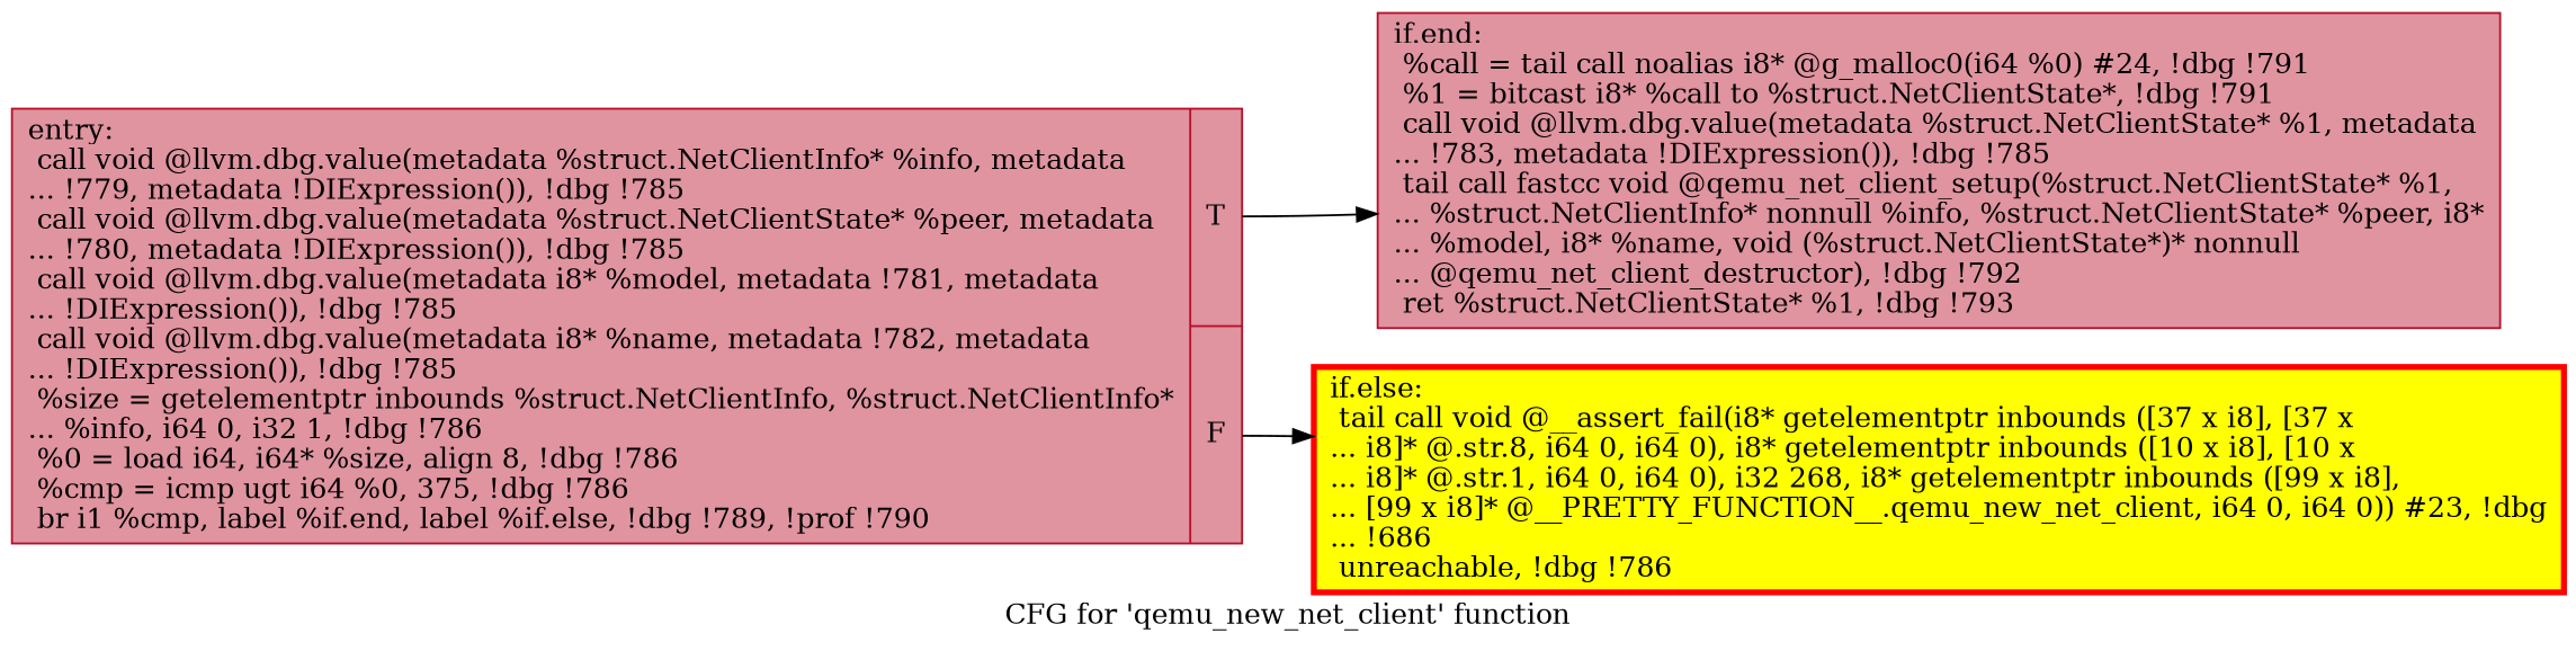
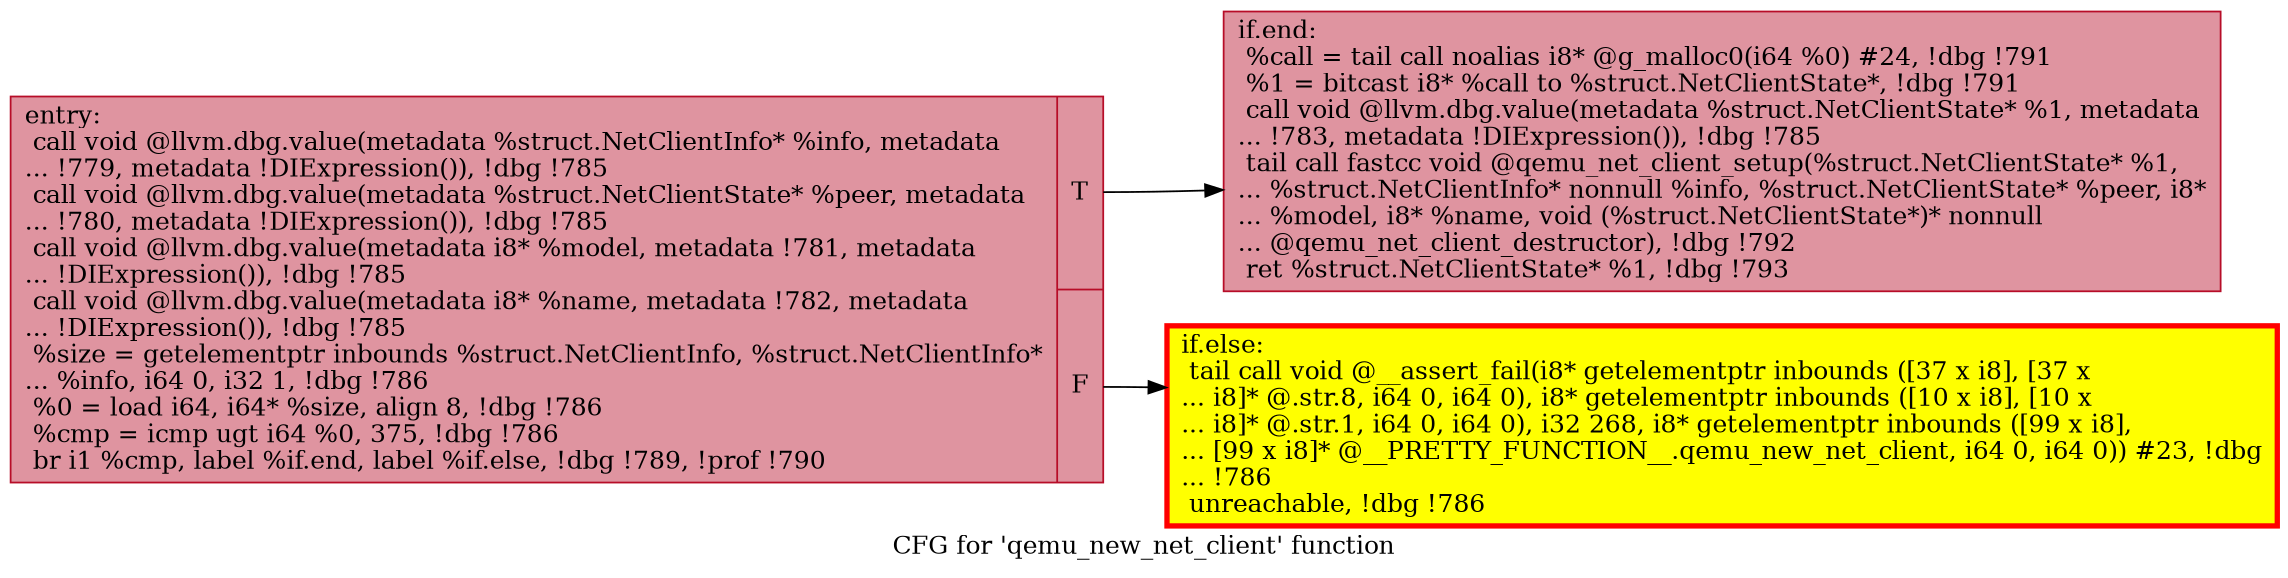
  digraph {
    label="CFG for 'qemu_new_net_client' function"
    rankdir=LR
    node [color="#b70d28ff" fillcolor="#b70d2870" shape=record style=filled]
    n1 [label="{entry:\l  call void @llvm.dbg.value(metadata %struct.NetClientInfo* %info, metadata\l... !779, metadata !DIExpression()), !dbg !785\l  call void @llvm.dbg.value(metadata %struct.NetClientState* %peer, metadata\l... !780, metadata !DIExpression()), !dbg !785\l  call void @llvm.dbg.value(metadata i8* %model, metadata !781, metadata\l... !DIExpression()), !dbg !785\l  call void @llvm.dbg.value(metadata i8* %name, metadata !782, metadata\l... !DIExpression()), !dbg !785\l  %size = getelementptr inbounds %struct.NetClientInfo, %struct.NetClientInfo*\l... %info, i64 0, i32 1, !dbg !786\l  %0 = load i64, i64* %size, align 8, !dbg !786\l  %cmp = icmp ugt i64 %0, 375, !dbg !786\l  br i1 %cmp, label %if.end, label %if.else, !dbg !789, !prof !790\l|{<s0>T|<s1>F}}"]
    n2 [label="{if.end:                                           \l  %call = tail call noalias i8* @g_malloc0(i64 %0) #24, !dbg !791\l  %1 = bitcast i8* %call to %struct.NetClientState*, !dbg !791\l  call void @llvm.dbg.value(metadata %struct.NetClientState* %1, metadata\l... !783, metadata !DIExpression()), !dbg !785\l  tail call fastcc void @qemu_net_client_setup(%struct.NetClientState* %1,\l... %struct.NetClientInfo* nonnull %info, %struct.NetClientState* %peer, i8*\l... %model, i8* %name, void (%struct.NetClientState*)* nonnull\l... @qemu_net_client_destructor), !dbg !792\l  ret %struct.NetClientState* %1, !dbg !793\l}"]
-   n3 [color=red fillcolor=yellow label="{if.else:                                          \l  tail call void @__assert_fail(i8* getelementptr inbounds ([37 x i8], [37 x\l... i8]* @.str.8, i64 0, i64 0), i8* getelementptr inbounds ([10 x i8], [10 x\l... i8]* @.str.1, i64 0, i64 0), i32 268, i8* getelementptr inbounds ([99 x i8],\l... [99 x i8]* @__PRETTY_FUNCTION__.qemu_new_net_client, i64 0, i64 0)) #23, !dbg\l... !686\l  unreachable, !dbg !786\l}" penwidth=3.0]
+   n3 [color=red fillcolor=yellow label="{if.else:                                          \l  tail call void @__assert_fail(i8* getelementptr inbounds ([37 x i8], [37 x\l... i8]* @.str.8, i64 0, i64 0), i8* getelementptr inbounds ([10 x i8], [10 x\l... i8]* @.str.1, i64 0, i64 0), i32 268, i8* getelementptr inbounds ([99 x i8],\l... [99 x i8]* @__PRETTY_FUNCTION__.qemu_new_net_client, i64 0, i64 0)) #23, !dbg\l... !786\l  unreachable, !dbg !786\l}" penwidth=3.0]
    n1 -> n2 [tailport=s0]
    n1 -> n3 [tailport=s1]
  }
